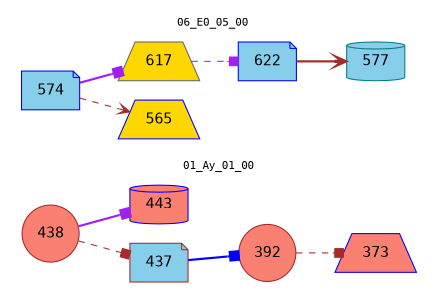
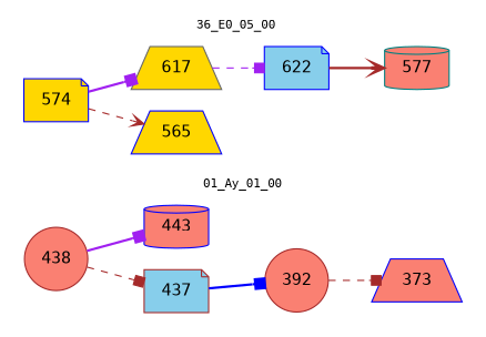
  digraph {
    fontname="DejaVu Sans Mono"
    rankdir=LR
    node [color=blue fillcolor=salmon fontname="DejaVu Sans Mono" shape=note style=filled]
    edge [arrowhead=box color=brown fontname="DejaVu Sans Mono" style=dashed]
    n1 [color=brown label=438 shape=circle]
    n2 [color=brown fillcolor=skyblue label=437]
    n3 [label=443 shape=cylinder]
    n4 [color=brown label=392 shape=circle]
    n5 [label=373 shape=trapezium]
-   n6 [fillcolor=skyblue label=574]
+   n6 [fillcolor=gold label=574]
    n7 [fillcolor=gold label=565 shape=trapezium]
    n8 [color=gray40 fillcolor=gold label=617 shape=trapezium]
    n9 [fillcolor=skyblue label=622]
-   n10 [color=teal fillcolor=skyblue label=577 shape=cylinder]
+   n10 [color=teal label=577 shape=cylinder]
    subgraph cluster_1 {
      color=white
      fontsize=10
      label="01_Ay_01_00"
      n1
      n2
      n3
      n4
      n5
    }
    subgraph cluster_2 {
      color=white
      fontsize=10
-     label="06_E0_05_00"
+     label="36_E0_05_00"
      n6
      n7
      n8
      n9
      n10
    }
    n1 -> n2
    n1 -> n3 [color=purple style=bold]
    n2 -> n4 [color=blue style=bold]
    n4 -> n5
    n6 -> n7 [arrowhead=vee]
    n6 -> n8 [color=purple style=bold]
    n8 -> n9 [color=purple]
    n9 -> n10 [arrowhead=vee style=bold]
  }
